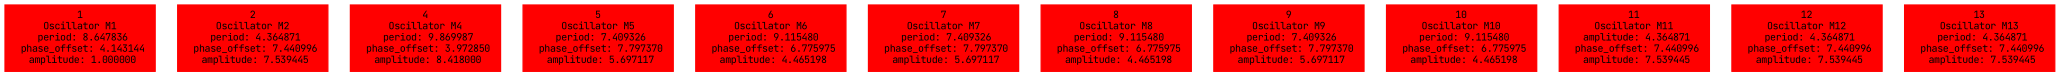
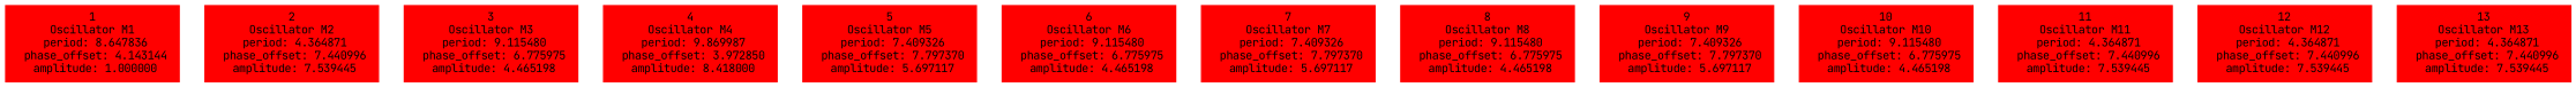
  digraph {
    forcelabels=true
    fontname="JetBrains Mono"
    node [color=red fontsize=8 shape=box style=filled fontname="JetBrains Mono"]
    n1 [label=<1<BR />Oscillator M1<BR /> period: 8.647836<BR /> phase_offset: 4.143144<BR /> amplitude: 1.000000>]
    n2 [label=<2<BR />Oscillator M2<BR /> period: 4.364871<BR /> phase_offset: 7.440996<BR /> amplitude: 7.539445>]
+   n3 [label=<3<BR />Oscillator M3<BR /> period: 9.115480<BR /> phase_offset: 6.775975<BR /> amplitude: 4.465198>]
    n4 [label=<4<BR />Oscillator M4<BR /> period: 9.869987<BR /> phase_offset: 3.972850<BR /> amplitude: 8.418000>]
    n5 [label=<5<BR />Oscillator M5<BR /> period: 7.409326<BR /> phase_offset: 7.797370<BR /> amplitude: 5.697117>]
    n6 [label=<6<BR />Oscillator M6<BR /> period: 9.115480<BR /> phase_offset: 6.775975<BR /> amplitude: 4.465198>]
    n7 [label=<7<BR />Oscillator M7<BR /> period: 7.409326<BR /> phase_offset: 7.797370<BR /> amplitude: 5.697117>]
    n8 [label=<8<BR />Oscillator M8<BR /> period: 9.115480<BR /> phase_offset: 6.775975<BR /> amplitude: 4.465198>]
    n9 [label=<9<BR />Oscillator M9<BR /> period: 7.409326<BR /> phase_offset: 7.797370<BR /> amplitude: 5.697117>]
    n10 [label=<10<BR />Oscillator M10<BR /> period: 9.115480<BR /> phase_offset: 6.775975<BR /> amplitude: 4.465198>]
-   n11 [label=<11<BR />Oscillator M11<BR /> amplitude: 4.364871<BR /> phase_offset: 7.440996<BR /> amplitude: 7.539445>]
+   n11 [label=<11<BR />Oscillator M11<BR /> period: 4.364871<BR /> phase_offset: 7.440996<BR /> amplitude: 7.539445>]
    n12 [label=<12<BR />Oscillator M12<BR /> period: 4.364871<BR /> phase_offset: 7.440996<BR /> amplitude: 7.539445>]
    n13 [label=<13<BR />Oscillator M13<BR /> period: 4.364871<BR /> phase_offset: 7.440996<BR /> amplitude: 7.539445>]
  }
